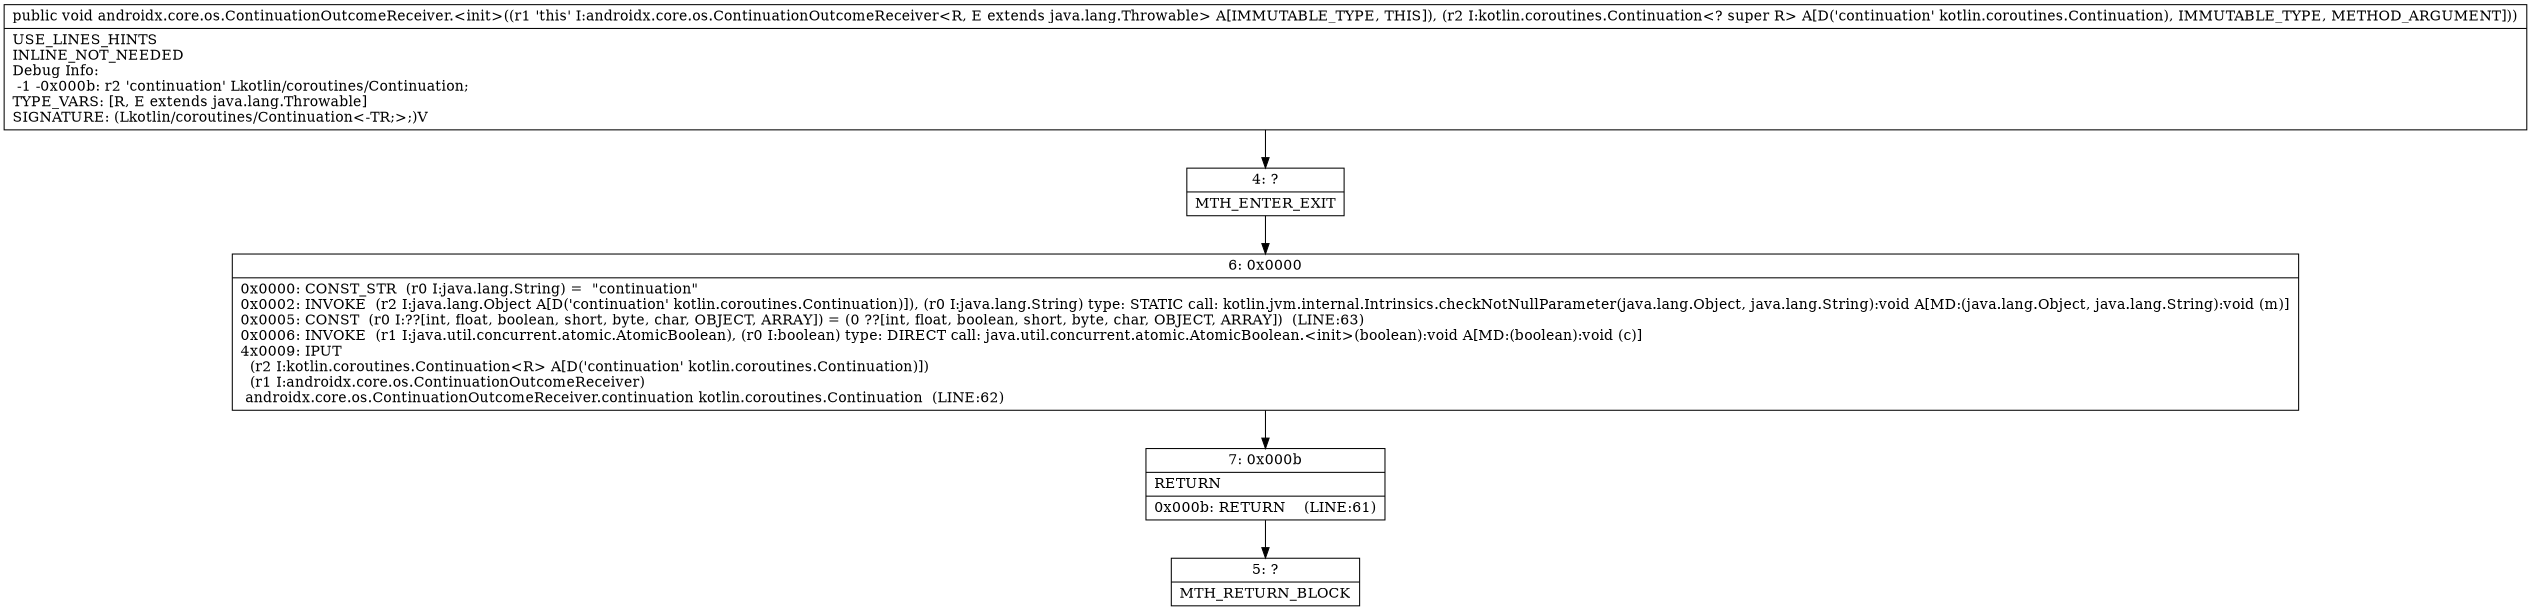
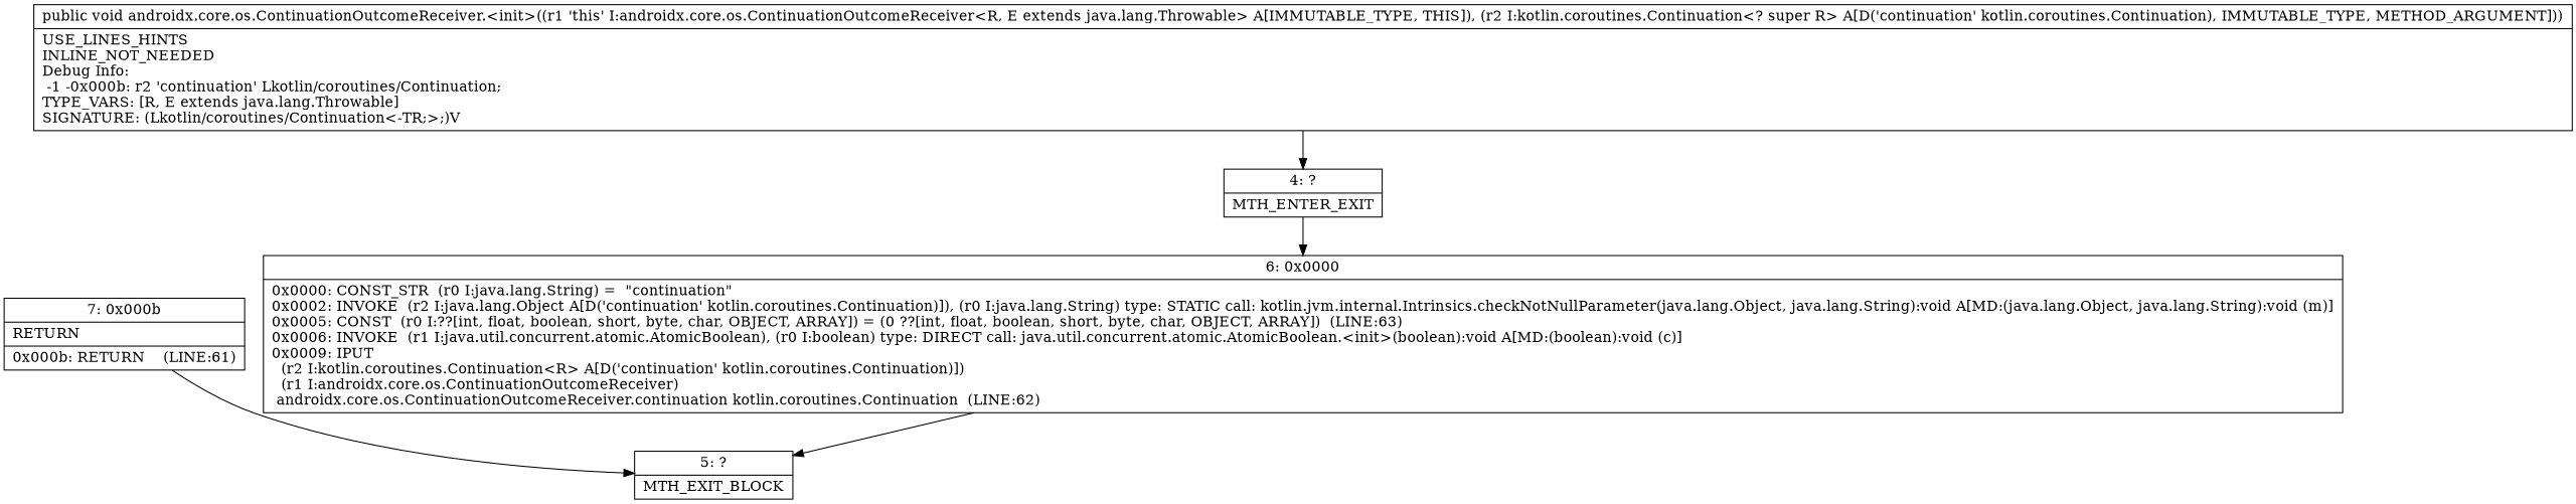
  digraph {
    node [shape=record]
    n1 [label="{4\:\ ?|MTH_ENTER_EXIT\l}"]
-   n2 [label="{6\:\ 0x0000|0x0000: CONST_STR  (r0 I:java.lang.String) =  \"continuation\" \l0x0002: INVOKE  (r2 I:java.lang.Object A[D('continuation' kotlin.coroutines.Continuation)]), (r0 I:java.lang.String) type: STATIC call: kotlin.jvm.internal.Intrinsics.checkNotNullParameter(java.lang.Object, java.lang.String):void A[MD:(java.lang.Object, java.lang.String):void (m)]\l0x0005: CONST  (r0 I:??[int, float, boolean, short, byte, char, OBJECT, ARRAY]) = (0 ??[int, float, boolean, short, byte, char, OBJECT, ARRAY])  (LINE:63)\l0x0006: INVOKE  (r1 I:java.util.concurrent.atomic.AtomicBoolean), (r0 I:boolean) type: DIRECT call: java.util.concurrent.atomic.AtomicBoolean.\<init\>(boolean):void A[MD:(boolean):void (c)]\l4x0009: IPUT  \l  (r2 I:kotlin.coroutines.Continuation\<R\> A[D('continuation' kotlin.coroutines.Continuation)])\l  (r1 I:androidx.core.os.ContinuationOutcomeReceiver)\l androidx.core.os.ContinuationOutcomeReceiver.continuation kotlin.coroutines.Continuation  (LINE:62)\l}"]
+   n2 [label="{6\:\ 0x0000|0x0000: CONST_STR  (r0 I:java.lang.String) =  \"continuation\" \l0x0002: INVOKE  (r2 I:java.lang.Object A[D('continuation' kotlin.coroutines.Continuation)]), (r0 I:java.lang.String) type: STATIC call: kotlin.jvm.internal.Intrinsics.checkNotNullParameter(java.lang.Object, java.lang.String):void A[MD:(java.lang.Object, java.lang.String):void (m)]\l0x0005: CONST  (r0 I:??[int, float, boolean, short, byte, char, OBJECT, ARRAY]) = (0 ??[int, float, boolean, short, byte, char, OBJECT, ARRAY])  (LINE:63)\l0x0006: INVOKE  (r1 I:java.util.concurrent.atomic.AtomicBoolean), (r0 I:boolean) type: DIRECT call: java.util.concurrent.atomic.AtomicBoolean.\<init\>(boolean):void A[MD:(boolean):void (c)]\l0x0009: IPUT  \l  (r2 I:kotlin.coroutines.Continuation\<R\> A[D('continuation' kotlin.coroutines.Continuation)])\l  (r1 I:androidx.core.os.ContinuationOutcomeReceiver)\l androidx.core.os.ContinuationOutcomeReceiver.continuation kotlin.coroutines.Continuation  (LINE:62)\l}"]
    n3 [label="{7\:\ 0x000b|RETURN\l|0x000b: RETURN    (LINE:61)\l}"]
-   n4 [label="{5\:\ ?|MTH_RETURN_BLOCK\l}"]
+   n4 [label="{5\:\ ?|MTH_EXIT_BLOCK\l}"]
    n5 [label="{public void androidx.core.os.ContinuationOutcomeReceiver.\<init\>((r1 'this' I:androidx.core.os.ContinuationOutcomeReceiver\<R, E extends java.lang.Throwable\> A[IMMUTABLE_TYPE, THIS]), (r2 I:kotlin.coroutines.Continuation\<? super R\> A[D('continuation' kotlin.coroutines.Continuation), IMMUTABLE_TYPE, METHOD_ARGUMENT]))  | USE_LINES_HINTS\lINLINE_NOT_NEEDED\lDebug Info:\l  \-1 \-0x000b: r2 'continuation' Lkotlin\/coroutines\/Continuation;\lTYPE_VARS: [R, E extends java.lang.Throwable]\lSIGNATURE: (Lkotlin\/coroutines\/Continuation\<\-TR;\>;)V\l}"]
    n1 -> n2
-   n2 -> n3
+   n2 -> n4
    n3 -> n4
    n5 -> n1
  }
